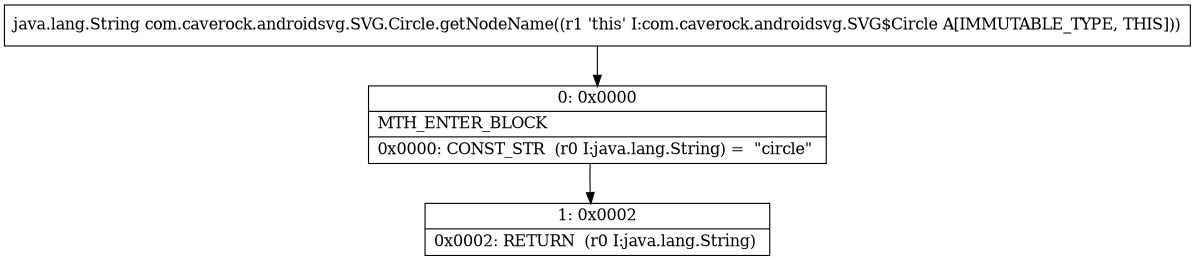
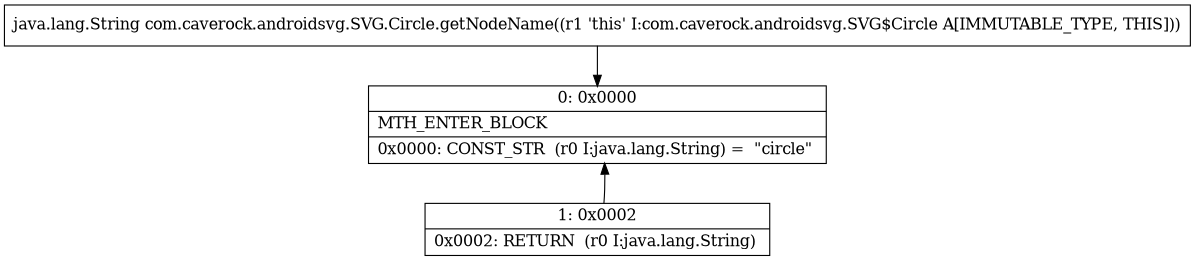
  digraph {
    node [shape=record]
    n1 [label="{0\:\ 0x0000|MTH_ENTER_BLOCK\l|0x0000: CONST_STR  (r0 I:java.lang.String) =  \"circle\" \l}"]
    n2 [label="{1\:\ 0x0002|0x0002: RETURN  (r0 I:java.lang.String) \l}"]
    n3 [label="{java.lang.String com.caverock.androidsvg.SVG.Circle.getNodeName((r1 'this' I:com.caverock.androidsvg.SVG$Circle A[IMMUTABLE_TYPE, THIS])) }"]
-   n1 -> n2
+   n2 -> n1
    n3 -> n1
  }
